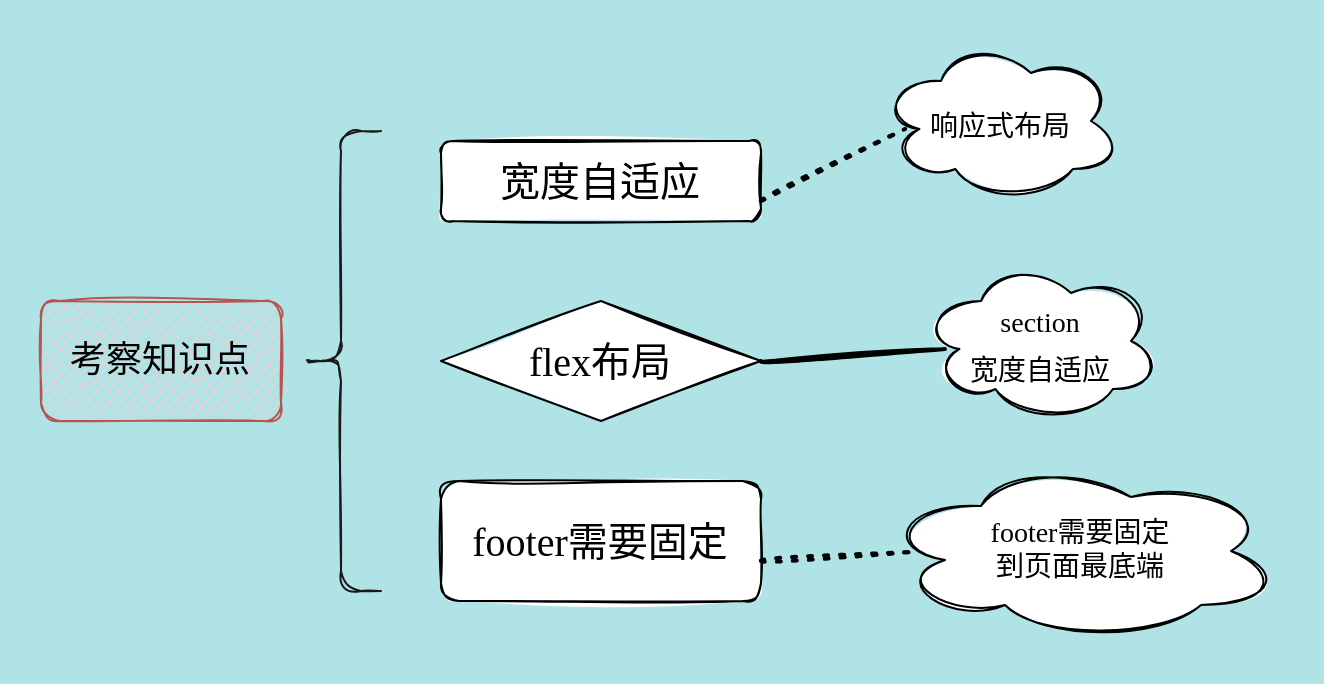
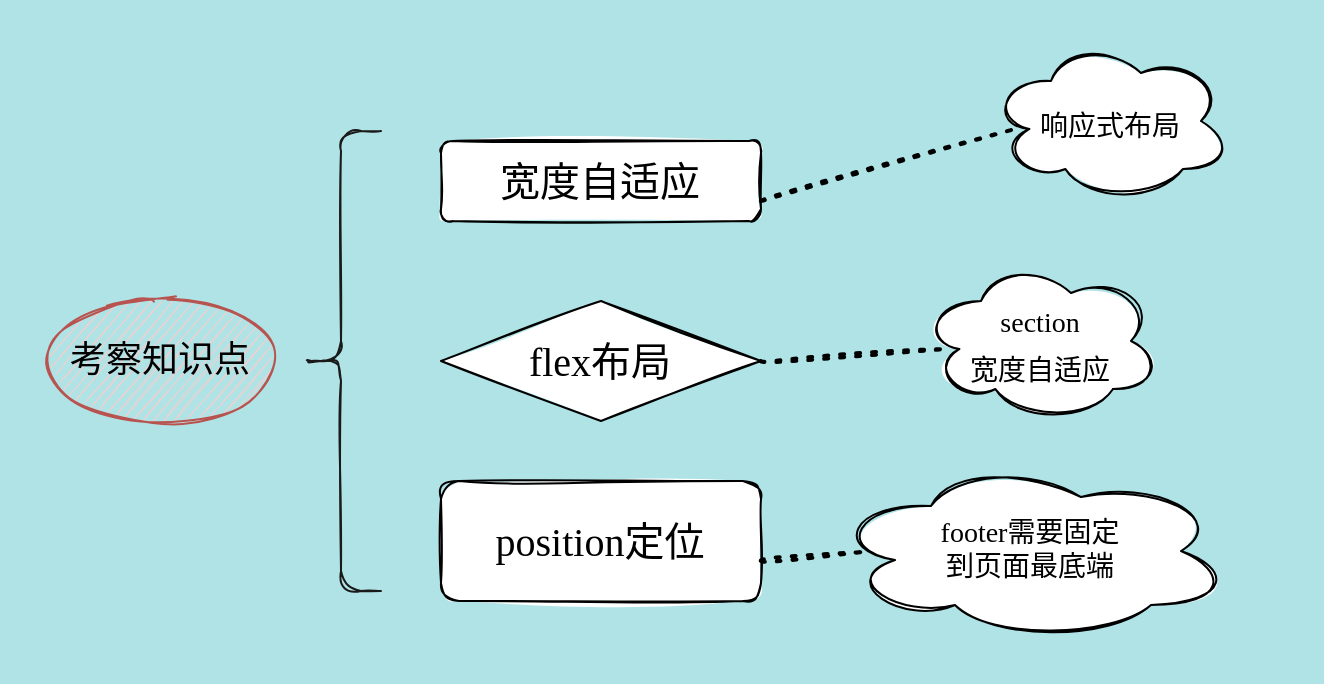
  <mxCell id="0" />
  <mxCell id="1" parent="0" />
- <mxCell id="2" value="&lt;font style=&quot;font-size: 18px;&quot;&gt;考察知识点&lt;/font&gt;" style="rounded=1;whiteSpace=wrap;html=1;strokeColor=#b85450;fillColor=#f8cecc;sketch=1;" vertex="1" parent="1"><mxGeometry x="20" y="150" width="120" height="60" as="geometry" /></mxCell>
+ <mxCell id="2" value="&lt;font style=&quot;font-size: 18px;&quot;&gt;考察知识点&lt;/font&gt;" style="ellipse;whiteSpace=wrap;html=1;strokeColor=#b85450;fillColor=#f8cecc;sketch=1;" vertex="1" parent="1"><mxGeometry x="20" y="150" width="120" height="60" as="geometry" /></mxCell>
  <mxCell id="3" value="" style="shape=curlyBracket;whiteSpace=wrap;html=1;rounded=1;fontSize=18;fontColor=#1A1A1A;strokeColor=#1A1A1A;fillColor=#F08E81;sketch=1;" vertex="1" parent="1"><mxGeometry x="150" y="65" width="40" height="230" as="geometry" /></mxCell>
  <mxCell id="4" value="flex布局" style="rhombus;whiteSpace=wrap;html=1;sketch=1;hachureGap=4;fontFamily=Architects Daughter;fontSource=https%3A%2F%2Ffonts.googleapis.com%2Fcss%3Ffamily%3DArchitects%2BDaughter;fontSize=20;" vertex="1" parent="1"><mxGeometry x="220" y="150" width="160" height="60" as="geometry" /></mxCell>
  <mxCell id="5" value="宽度自适应" style="rounded=1;whiteSpace=wrap;html=1;sketch=1;hachureGap=4;fontFamily=Architects Daughter;fontSource=https%3A%2F%2Ffonts.googleapis.com%2Fcss%3Ffamily%3DArchitects%2BDaughter;fontSize=20;" vertex="1" parent="1"><mxGeometry x="220" y="70" width="160" height="40" as="geometry" /></mxCell>
- <mxCell id="6" value="footer需要固定" style="rounded=1;whiteSpace=wrap;html=1;sketch=1;hachureGap=4;fontFamily=Architects Daughter;fontSource=https%3A%2F%2Ffonts.googleapis.com%2Fcss%3Ffamily%3DArchitects%2BDaughter;fontSize=20;" vertex="1" parent="1"><mxGeometry x="220" y="240" width="160" height="60" as="geometry" /></mxCell>
- <mxCell id="7" value="&lt;font style=&quot;font-size: 14px;&quot;&gt;响应式布局&lt;/font&gt;" style="ellipse;shape=cloud;whiteSpace=wrap;html=1;rounded=1;sketch=1;hachureGap=4;fontFamily=Architects Daughter;fontSource=https%3A%2F%2Ffonts.googleapis.com%2Fcss%3Ffamily%3DArchitects%2BDaughter;fontSize=20;" vertex="1" parent="1"><mxGeometry x="440" y="20" width="120" height="80" as="geometry" /></mxCell>
+ <mxCell id="6" value="position定位" style="rounded=1;whiteSpace=wrap;html=1;sketch=1;hachureGap=4;fontFamily=Architects Daughter;fontSource=https%3A%2F%2Ffonts.googleapis.com%2Fcss%3Ffamily%3DArchitects%2BDaughter;fontSize=20;" vertex="1" parent="1"><mxGeometry x="220" y="240" width="160" height="60" as="geometry" /></mxCell>
+ <mxCell id="7" value="&lt;font style=&quot;font-size: 14px;&quot;&gt;响应式布局&lt;/font&gt;" style="ellipse;shape=cloud;whiteSpace=wrap;html=1;rounded=1;sketch=1;hachureGap=4;fontFamily=Architects Daughter;fontSource=https%3A%2F%2Ffonts.googleapis.com%2Fcss%3Ffamily%3DArchitects%2BDaughter;fontSize=20;" vertex="1" parent="1"><mxGeometry x="495" y="20" width="120" height="80" as="geometry" /></mxCell>
  <mxCell id="8" value="" style="endArrow=none;dashed=1;html=1;dashPattern=1 3;strokeWidth=2;rounded=1;sketch=1;hachureGap=4;fontFamily=Architects Daughter;fontSource=https%3A%2F%2Ffonts.googleapis.com%2Fcss%3Ffamily%3DArchitects%2BDaughter;fontSize=14;startSize=14;endSize=14;sourcePerimeterSpacing=8;targetPerimeterSpacing=8;curved=1;entryX=0.1;entryY=0.55;entryDx=0;entryDy=0;entryPerimeter=0;" edge="1" parent="1" target="7"><mxGeometry width="50" height="50" relative="1" as="geometry"><mxPoint x="380" y="100" as="sourcePoint" /><mxPoint x="430" y="50" as="targetPoint" /></mxGeometry></mxCell>
  <mxCell id="9" value="&lt;font style=&quot;font-size: 14px;&quot;&gt;section&lt;br&gt;宽度自适应&lt;/font&gt;" style="ellipse;shape=cloud;whiteSpace=wrap;html=1;rounded=1;sketch=1;hachureGap=4;fontFamily=Architects Daughter;fontSource=https%3A%2F%2Ffonts.googleapis.com%2Fcss%3Ffamily%3DArchitects%2BDaughter;fontSize=20;" vertex="1" parent="1"><mxGeometry x="460" y="130" width="120" height="80" as="geometry" /></mxCell>
- <mxCell id="10" value="" style="endArrow=none;dashed=0;html=1;dashPattern=1 3;strokeWidth=2;rounded=1;sketch=1;hachureGap=4;fontFamily=Architects Daughter;fontSource=https%3A%2F%2Ffonts.googleapis.com%2Fcss%3Ffamily%3DArchitects%2BDaughter;fontSize=14;startSize=14;endSize=14;sourcePerimeterSpacing=8;targetPerimeterSpacing=8;curved=1;entryX=0.1;entryY=0.55;entryDx=0;entryDy=0;entryPerimeter=0;exitX=1;exitY=0.5;exitDx=0;exitDy=0;" edge="1" parent="1" target="9" source="4"><mxGeometry width="50" height="50" relative="1" as="geometry"><mxPoint x="400" y="210" as="sourcePoint" /><mxPoint x="450" y="160" as="targetPoint" /></mxGeometry></mxCell>
- <mxCell id="11" value="footer需要固定&lt;br&gt;到页面最底端" style="ellipse;shape=cloud;whiteSpace=wrap;html=1;rounded=1;sketch=1;hachureGap=4;fontFamily=Architects Daughter;fontSource=https%3A%2F%2Ffonts.googleapis.com%2Fcss%3Ffamily%3DArchitects%2BDaughter;fontSize=14;" vertex="1" parent="1"><mxGeometry x="440" y="230" width="200" height="90" as="geometry" /></mxCell>
+ <mxCell id="10" value="" style="endArrow=none;dashed=1;html=1;dashPattern=1 3;strokeWidth=2;rounded=1;sketch=1;hachureGap=4;fontFamily=Architects Daughter;fontSource=https%3A%2F%2Ffonts.googleapis.com%2Fcss%3Ffamily%3DArchitects%2BDaughter;fontSize=14;startSize=14;endSize=14;sourcePerimeterSpacing=8;targetPerimeterSpacing=8;curved=1;entryX=0.1;entryY=0.55;entryDx=0;entryDy=0;entryPerimeter=0;exitX=1;exitY=0.5;exitDx=0;exitDy=0;" edge="1" parent="1" target="9" source="4"><mxGeometry width="50" height="50" relative="1" as="geometry"><mxPoint x="400" y="210" as="sourcePoint" /><mxPoint x="450" y="160" as="targetPoint" /></mxGeometry></mxCell>
+ <mxCell id="11" value="footer需要固定&lt;br&gt;到页面最底端" style="ellipse;shape=cloud;whiteSpace=wrap;html=1;rounded=1;sketch=1;hachureGap=4;fontFamily=Architects Daughter;fontSource=https%3A%2F%2Ffonts.googleapis.com%2Fcss%3Ffamily%3DArchitects%2BDaughter;fontSize=14;" vertex="1" parent="1"><mxGeometry x="415" y="230" width="200" height="90" as="geometry" /></mxCell>
  <mxCell id="12" value="" style="endArrow=none;dashed=1;html=1;dashPattern=1 3;strokeWidth=2;rounded=1;sketch=1;hachureGap=4;fontFamily=Architects Daughter;fontSource=https%3A%2F%2Ffonts.googleapis.com%2Fcss%3Ffamily%3DArchitects%2BDaughter;fontSize=14;startSize=14;endSize=14;sourcePerimeterSpacing=8;targetPerimeterSpacing=8;curved=1;entryX=0.075;entryY=0.506;entryDx=0;entryDy=0;entryPerimeter=0;" edge="1" parent="1" target="11"><mxGeometry width="50" height="50" relative="1" as="geometry"><mxPoint x="380" y="280" as="sourcePoint" /><mxPoint x="430" y="230" as="targetPoint" /></mxGeometry></mxCell>
